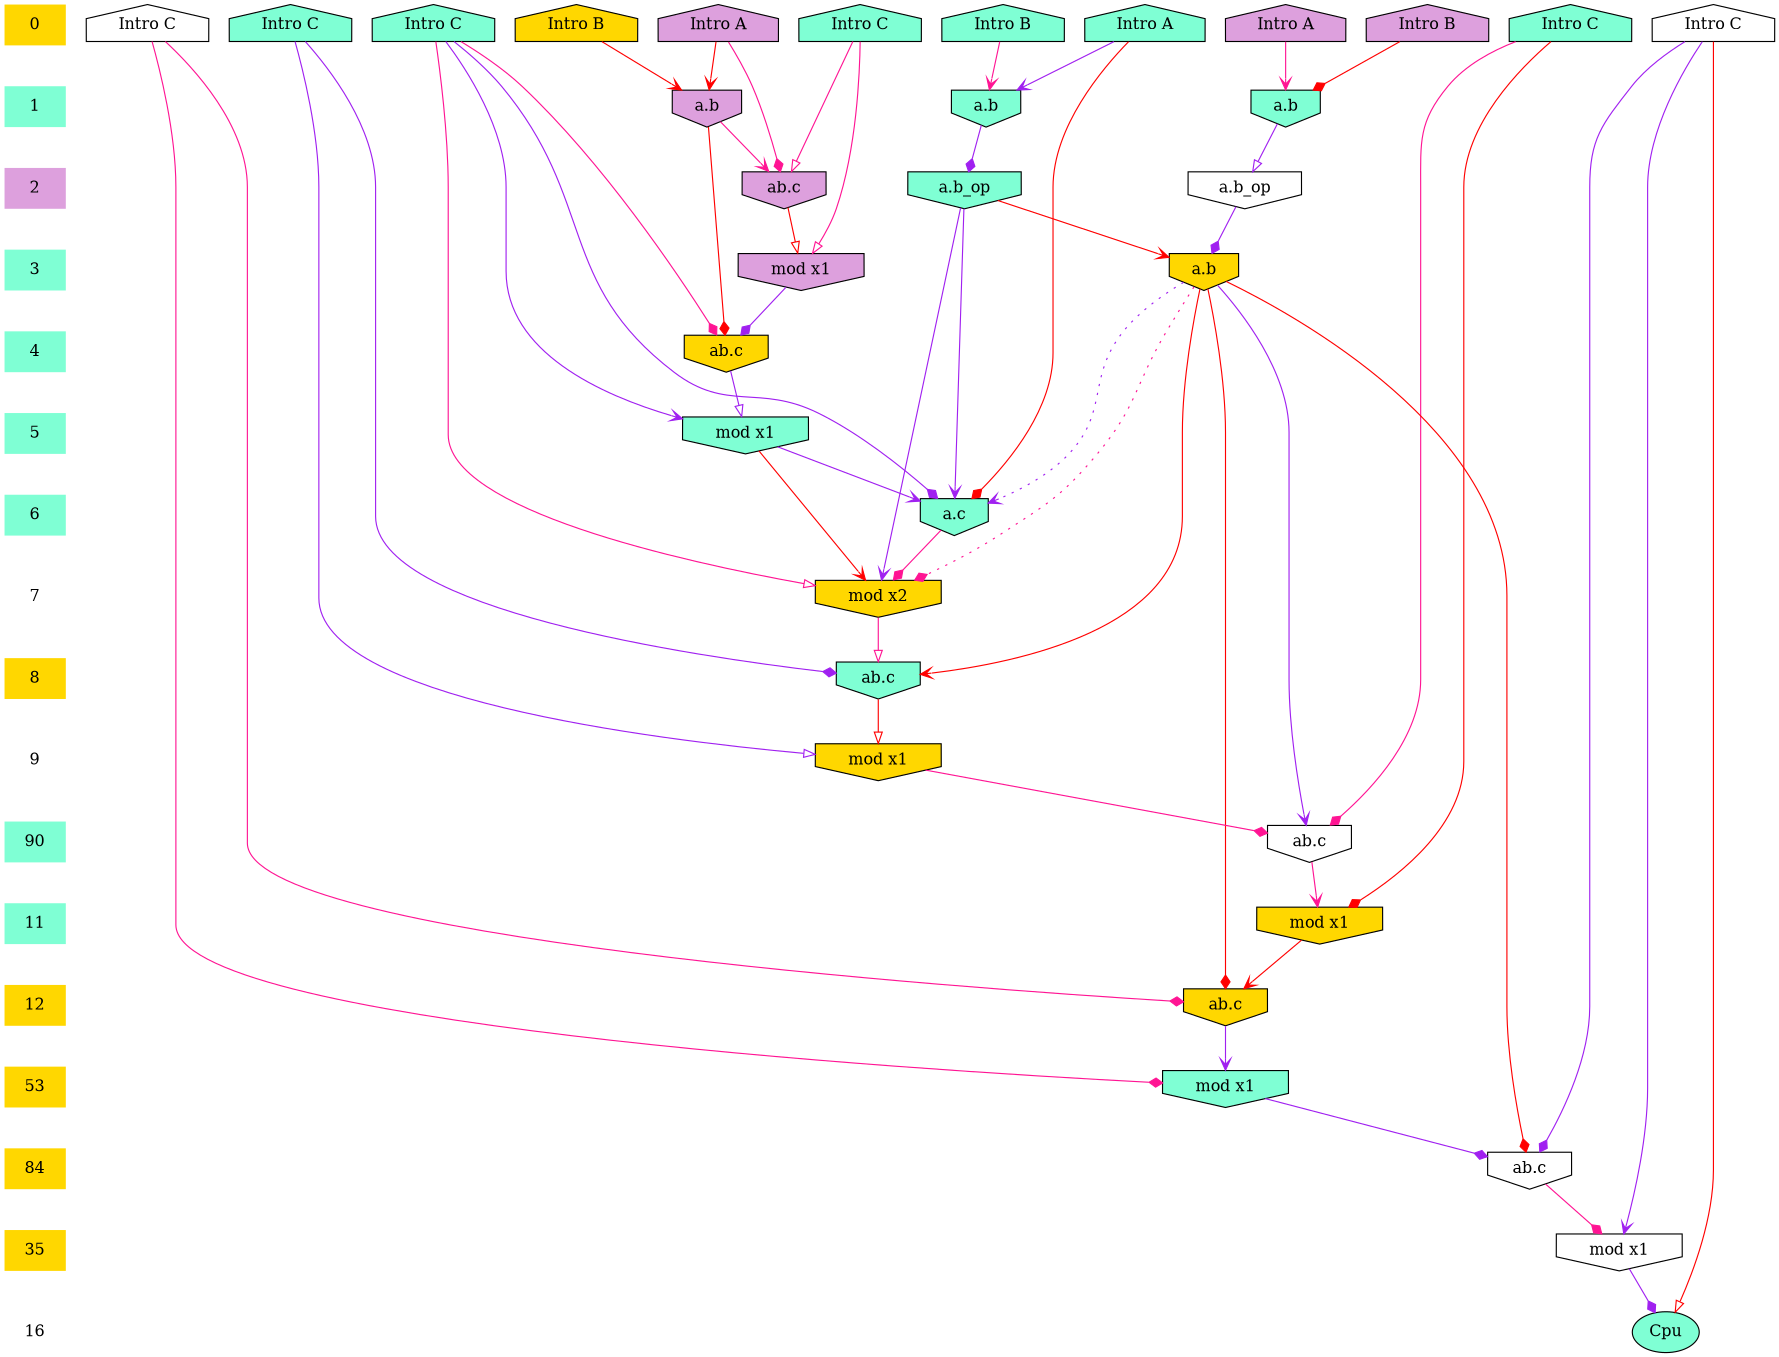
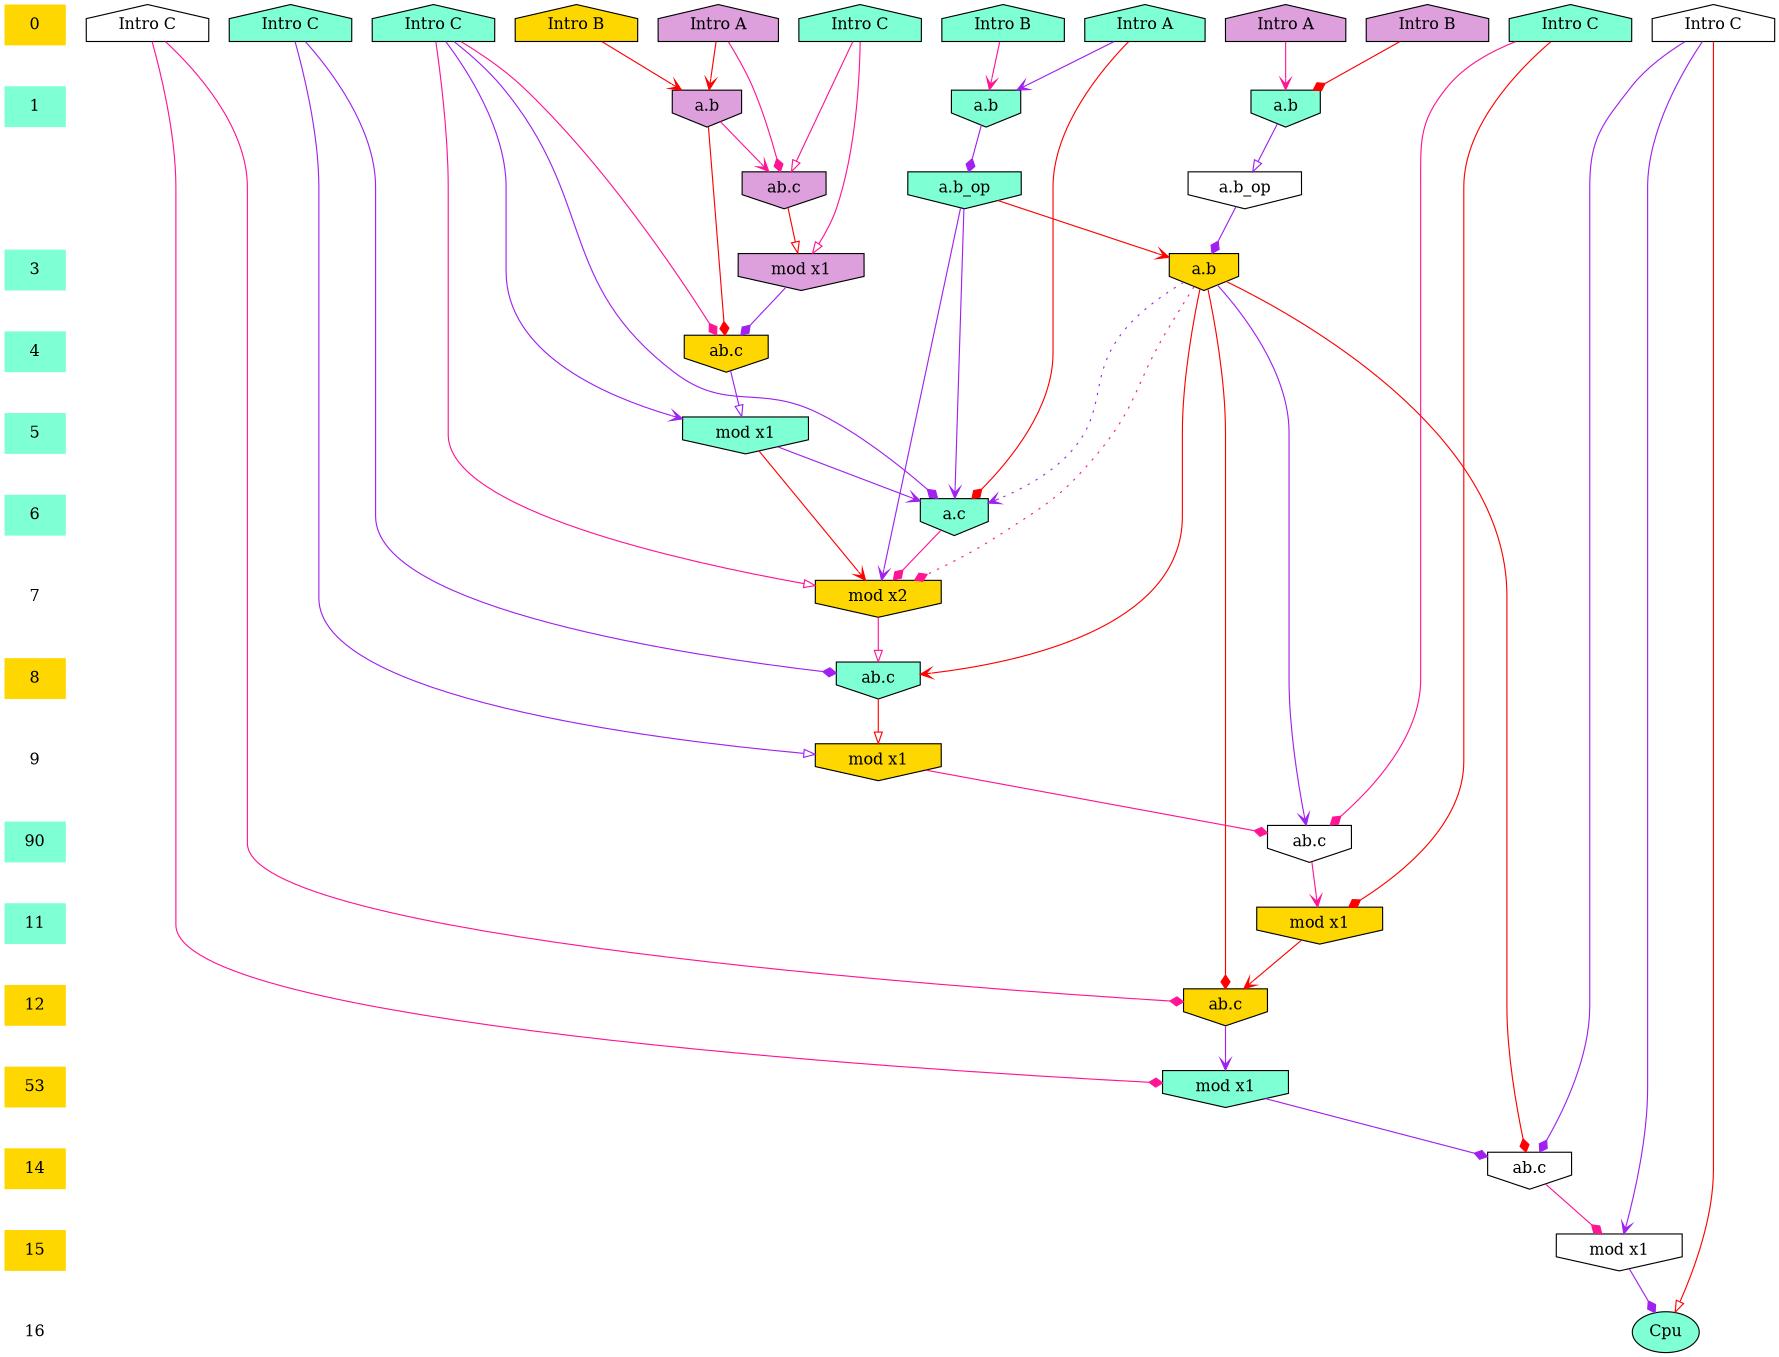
  digraph {
    ranksep=.5
    node [fillcolor=aquamarine shape=invhouse style=filled]
    edge [arrowhead=diamond color=purple]
    0 [fillcolor=gold shape=plaintext]
    n2 [label="Intro A" shape=house]
    n3 [fillcolor=gold label="Intro B" shape=house]
    n4 [fillcolor=plum label="Intro A" shape=house]
    n5 [label="Intro B" shape=house]
    n6 [fillcolor=plum label="Intro B" shape=house]
    n7 [fillcolor=plum label="Intro A" shape=house]
    n8 [label="Intro C" shape=house]
    n9 [label="Intro C" shape=house]
    n10 [fillcolor=white label="Intro C" shape=house]
    n11 [label="Intro C" shape=house]
    n12 [label="Intro C" shape=house]
    n13 [fillcolor=white label="Intro C" shape=house]
    1 [shape=plaintext]
    n15 [label="a.b"]
    n16 [label="a.b"]
    n17 [fillcolor=plum label="a.b"]
-   2 [fillcolor=plum shape=plaintext]
    n19 [label="a.b_op"]
    n20 [fillcolor=plum label="ab.c"]
    n21 [fillcolor=white label="a.b_op"]
    3 [shape=plaintext]
    n23 [fillcolor=plum label="mod x1"]
    n24 [fillcolor=gold label="a.b"]
    4 [shape=plaintext]
    n26 [fillcolor=gold label="ab.c"]
    5 [shape=plaintext]
    n28 [label="mod x1"]
    6 [shape=plaintext]
    n30 [label="a.c"]
    7 [fillcolor=white shape=plaintext]
    n32 [fillcolor=gold label="mod x2"]
    8 [fillcolor=gold shape=plaintext]
    n34 [label="ab.c"]
    9 [fillcolor=white shape=plaintext]
    n36 [fillcolor=gold label="mod x1"]
    n37 [label=90 shape=plaintext]
    n38 [fillcolor=white label="ab.c"]
    11 [shape=plaintext]
    n40 [fillcolor=gold label="mod x1"]
    12 [fillcolor=gold shape=plaintext]
    n42 [fillcolor=gold label="ab.c"]
    n43 [fillcolor=gold label=53 shape=plaintext]
    n44 [label="mod x1"]
-   14 [fillcolor=gold shape=plaintext label=84]
+   14 [fillcolor=gold shape=plaintext]
    n46 [fillcolor=white label="ab.c"]
-   15 [fillcolor=gold shape=plaintext label=35]
+   15 [fillcolor=gold shape=plaintext]
    n48 [fillcolor=white label="mod x1"]
    16 [fillcolor=white shape=plaintext]
    n50 [label=Cpu shape=""]
    subgraph sub_1 {
      rank=same
      0
      n2
      n3
      n4
      n5
      n6
      n7
      n8
      n9
      n10
      n11
      n12
      n13
    }
    subgraph sub_2 {
      rank=same
      1
      n15
      n16
      n17
    }
    subgraph sub_3 {
      rank=same
-     2
      n19
      n20
      n21
    }
    subgraph sub_4 {
      rank=same
      3
      n23
      n24
    }
    subgraph sub_5 {
      rank=same
      4
      n26
    }
    subgraph sub_6 {
      rank=same
      5
      n28
    }
    subgraph sub_7 {
      rank=same
      6
      n30
    }
    subgraph sub_8 {
      rank=same
      7
      n32
    }
    subgraph sub_9 {
      rank=same
      8
      n34
    }
    subgraph sub_10 {
      rank=same
      9
      n36
    }
    subgraph sub_11 {
      rank=same
      n37
      n38
    }
    subgraph sub_12 {
      rank=same
      11
      n40
    }
    subgraph sub_13 {
      rank=same
      12
      n42
    }
    subgraph sub_14 {
      rank=same
      n43
      n44
    }
    subgraph sub_15 {
      rank=same
      14
      n46
    }
    subgraph sub_16 {
      rank=same
      15
      n48
    }
    subgraph sub_17 {
      rank=same
      16
      n50
    }
    0 -> 1 [style=invis arrowhead="" color=""]
    n2 -> n15 [arrowhead=vee]
    n2 -> n30 [color=red]
    n3 -> n17 [arrowhead=vee color=red]
    n4 -> n17 [arrowhead=vee color=red]
    n4 -> n20 [color=deeppink]
    n5 -> n15 [arrowhead=vee color=deeppink]
    n6 -> n16 [color=red]
    n7 -> n16 [arrowhead=vee color=deeppink]
    n8 -> n26 [color=deeppink]
    n8 -> n28 [arrowhead=vee]
    n8 -> n30
    n8 -> n32 [arrowhead=onormal color=deeppink]
    n9 -> n38 [color=deeppink]
    n9 -> n40 [color=red]
    n10 -> n42 [color=deeppink]
    n10 -> n44 [color=deeppink]
    n11 -> n20 [arrowhead=onormal color=deeppink]
    n11 -> n23 [arrowhead=onormal color=deeppink]
    n12 -> n34
    n12 -> n36 [arrowhead=onormal]
    n13 -> n46
    n13 -> n48 [arrowhead=vee]
    n13 -> n50 [arrowhead=onormal color=red]
-   1 -> 2 [style=invis arrowhead="" color=""]
    n15 -> n19
    n16 -> n21 [arrowhead=onormal]
    n17 -> n20 [arrowhead=vee color=deeppink]
    n17 -> n26 [color=red]
-   2 -> 3 [style=invis arrowhead="" color=""]
    n19 -> n24 [arrowhead=vee color=red]
    n19 -> n30 [arrowhead=vee]
    n19 -> n32 [arrowhead=vee]
    n20 -> n23 [arrowhead=onormal color=red]
    n21 -> n24
    3 -> 4 [style=invis arrowhead="" color=""]
    n23 -> n26
    n24 -> n30 [arrowhead=vee style=dotted]
    n24 -> n32 [color=deeppink style=dotted]
    n24 -> n34 [arrowhead=vee color=red]
    n24 -> n38 [arrowhead=vee]
    n24 -> n42 [color=red]
    n24 -> n46 [color=red]
    4 -> 5 [style=invis arrowhead="" color=""]
    n26 -> n28 [arrowhead=onormal]
    5 -> 6 [style=invis arrowhead="" color=""]
    n28 -> n30 [arrowhead=vee]
    n28 -> n32 [arrowhead=vee color=red]
    6 -> 7 [style=invis arrowhead="" color=""]
    n30 -> n32 [color=deeppink]
    7 -> 8 [style=invis arrowhead="" color=""]
    n32 -> n34 [arrowhead=onormal color=deeppink]
    8 -> 9 [style=invis arrowhead="" color=""]
    n34 -> n36 [arrowhead=onormal color=red]
    9 -> n37 [style=invis arrowhead="" color=""]
    n36 -> n38 [color=deeppink]
    n37 -> 11 [style=invis arrowhead="" color=""]
    n38 -> n40 [arrowhead=vee color=deeppink]
    11 -> 12 [style=invis arrowhead="" color=""]
    n40 -> n42 [arrowhead=vee color=red]
    12 -> n43 [style=invis arrowhead="" color=""]
    n42 -> n44 [arrowhead=vee]
    n43 -> 14 [style=invis arrowhead="" color=""]
    n44 -> n46
    14 -> 15 [style=invis arrowhead="" color=""]
    n46 -> n48 [color=deeppink]
    15 -> 16 [style=invis arrowhead="" color=""]
    n48 -> n50
  }
